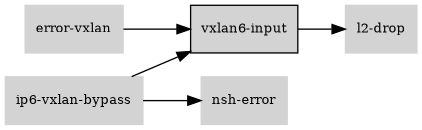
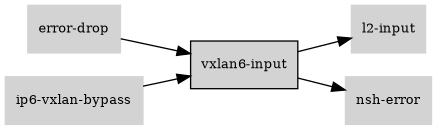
  digraph {
    rankdir=LR
    node [color=lightgray fillcolor=lightgray fontcolor=black fontsize=10 shape=box style=filled]
    edge [fontsize=8]
    "vxlan6-input" [color=black]
-   "l2-input" [label="l2-drop"]
+   "l2-input"
    n3 [label="nsh-error"]
-   "error-drop" [label="error-vxlan"]
+   "error-drop"
    "ip6-vxlan-bypass"
    "vxlan6-input" -> "l2-input"
-   "ip6-vxlan-bypass" -> n3
+   "vxlan6-input" -> n3
    "error-drop" -> "vxlan6-input"
    "ip6-vxlan-bypass" -> "vxlan6-input"
  }
